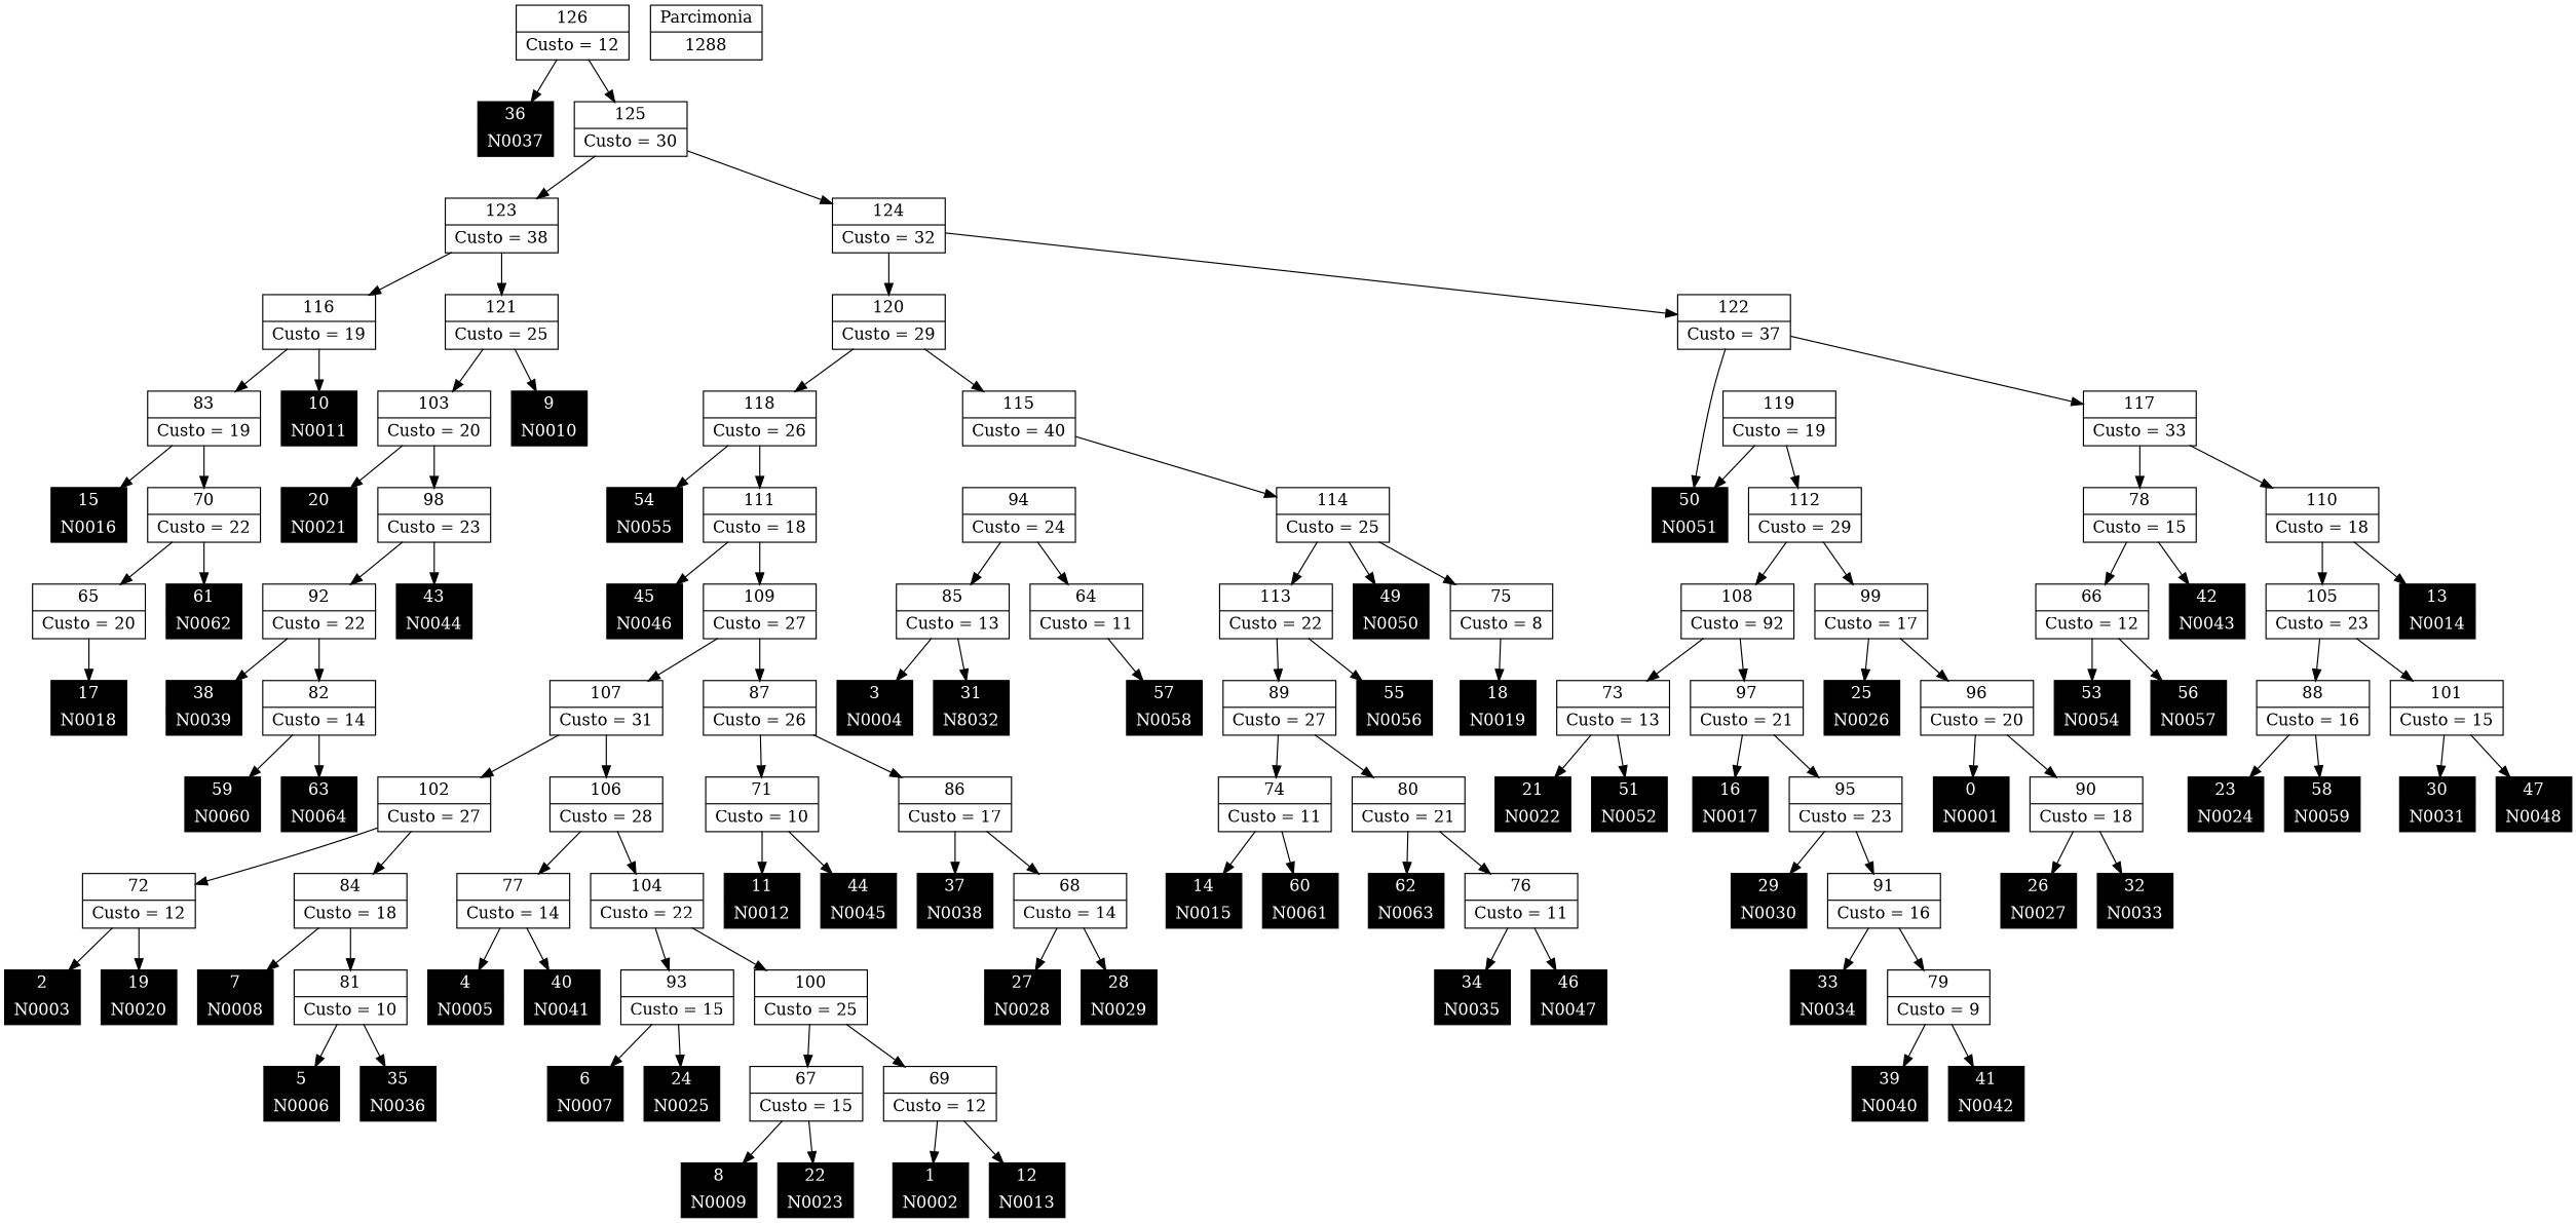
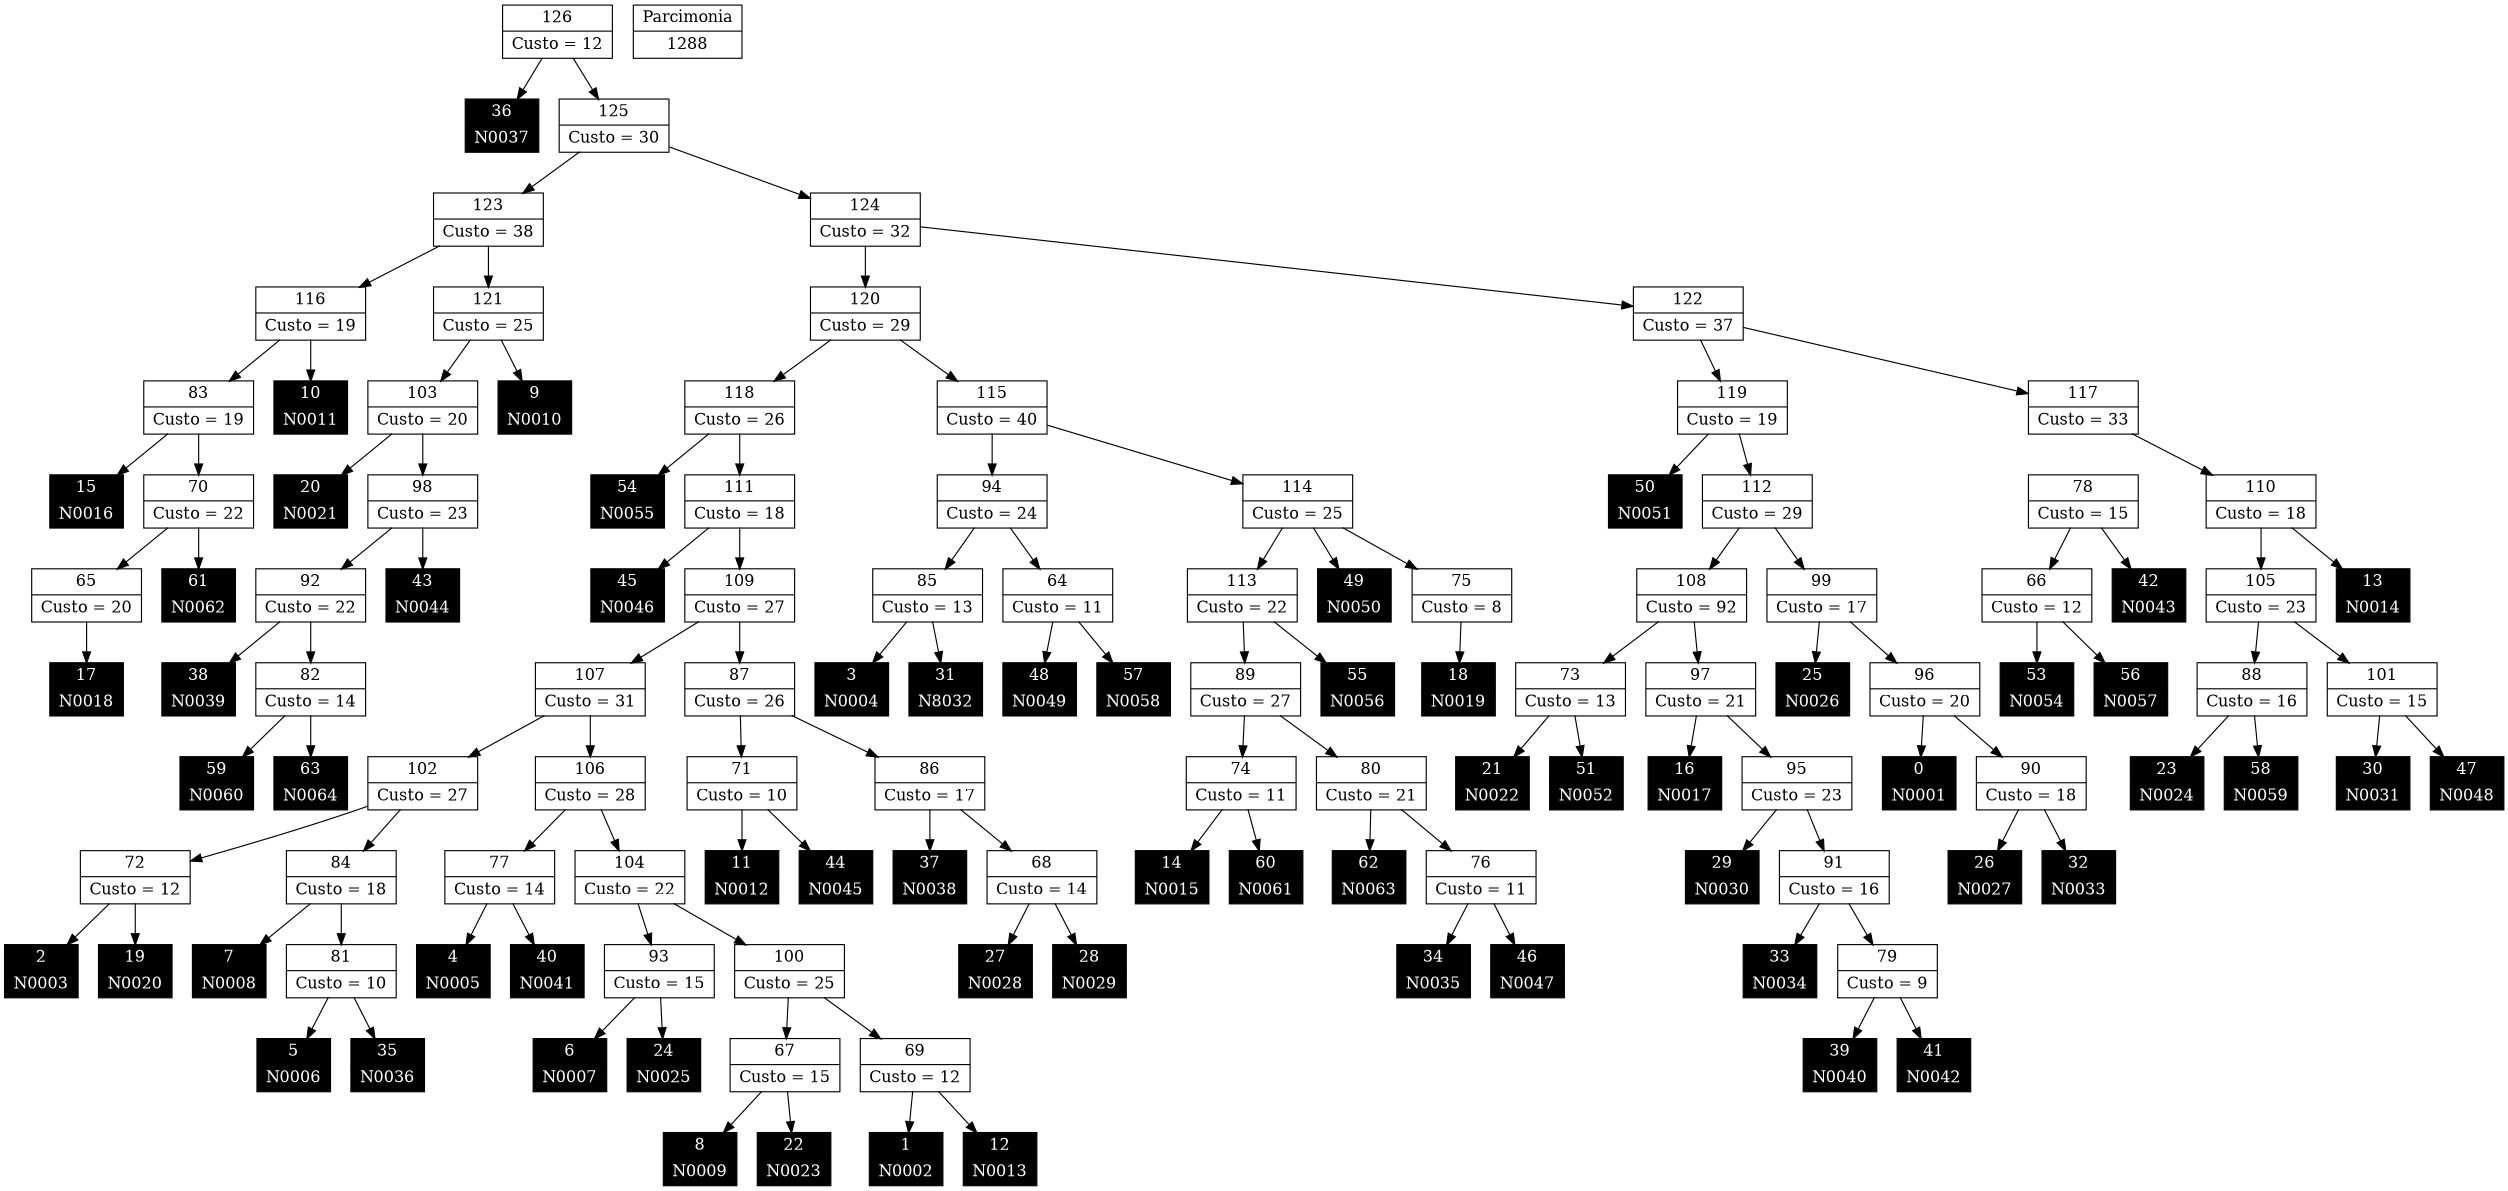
  digraph {
    node [shape=record]
    n1 [color=black fontcolor=white fontsize=14 height=0.5 label="{0 | N0001}" style=filled]
    n2 [color=black fontcolor=white fontsize=14 height=0.5 label="{1 | N0002}" style=filled]
    n3 [color=black fontcolor=white fontsize=14 height=0.5 label="{2 | N0003}" style=filled]
    n4 [color=black fontcolor=white fontsize=14 height=0.5 label="{3 | N0004}" style=filled]
    n5 [color=black fontcolor=white fontsize=14 height=0.5 label="{4 | N0005}" style=filled]
    n6 [color=black fontcolor=white fontsize=14 height=0.5 label="{5 | N0006}" style=filled]
    n7 [color=black fontcolor=white fontsize=14 height=0.5 label="{6 | N0007}" style=filled]
    n8 [color=black fontcolor=white fontsize=14 height=0.5 label="{7 | N0008}" style=filled]
    n9 [color=black fontcolor=white fontsize=14 height=0.5 label="{8 | N0009}" style=filled]
    n10 [color=black fontcolor=white fontsize=14 height=0.5 label="{9 | N0010}" style=filled]
    n11 [color=black fontcolor=white fontsize=14 height=0.5 label="{10 | N0011}" style=filled]
    n12 [color=black fontcolor=white fontsize=14 height=0.5 label="{11 | N0012}" style=filled]
    n13 [color=black fontcolor=white fontsize=14 height=0.5 label="{12 | N0013}" style=filled]
    n14 [color=black fontcolor=white fontsize=14 height=0.5 label="{13 | N0014}" style=filled]
    n15 [color=black fontcolor=white fontsize=14 height=0.5 label="{14 | N0015}" style=filled]
    n16 [color=black fontcolor=white fontsize=14 height=0.5 label="{15 | N0016}" style=filled]
    n17 [color=black fontcolor=white fontsize=14 height=0.5 label="{16 | N0017}" style=filled]
    n18 [color=black fontcolor=white fontsize=14 height=0.5 label="{17 | N0018}" style=filled]
    n19 [color=black fontcolor=white fontsize=14 height=0.5 label="{18 | N0019}" style=filled]
    n20 [color=black fontcolor=white fontsize=14 height=0.5 label="{19 | N0020}" style=filled]
    n21 [color=black fontcolor=white fontsize=14 height=0.5 label="{20 | N0021}" style=filled]
    n22 [color=black fontcolor=white fontsize=14 height=0.5 label="{21 | N0022}" style=filled]
    n23 [color=black fontcolor=white fontsize=14 height=0.5 label="{22 | N0023}" style=filled]
    n24 [color=black fontcolor=white fontsize=14 height=0.5 label="{23 | N0024}" style=filled]
    n25 [color=black fontcolor=white fontsize=14 height=0.5 label="{24 | N0025}" style=filled]
    n26 [color=black fontcolor=white fontsize=14 height=0.5 label="{25 | N0026}" style=filled]
    n27 [color=black fontcolor=white fontsize=14 height=0.5 label="{26 | N0027}" style=filled]
    n28 [color=black fontcolor=white fontsize=14 height=0.5 label="{27 | N0028}" style=filled]
    n29 [color=black fontcolor=white fontsize=14 height=0.5 label="{28 | N0029}" style=filled]
    n30 [color=black fontcolor=white fontsize=14 height=0.5 label="{29 | N0030}" style=filled]
    n31 [color=black fontcolor=white fontsize=14 height=0.5 label="{30 | N0031}" style=filled]
    n32 [color=black fontcolor=white fontsize=14 height=0.5 label="{31 | N8032}" style=filled]
    n33 [color=black fontcolor=white fontsize=14 height=0.5 label="{32 | N0033}" style=filled]
    n34 [color=black fontcolor=white fontsize=14 height=0.5 label="{33 | N0034}" style=filled]
    n35 [color=black fontcolor=white fontsize=14 height=0.5 label="{34 | N0035}" style=filled]
    n36 [color=black fontcolor=white fontsize=14 height=0.5 label="{35 | N0036}" style=filled]
    n37 [color=black fontcolor=white fontsize=14 height=0.5 label="{36 | N0037}" style=filled]
    n38 [color=black fontcolor=white fontsize=14 height=0.5 label="{37 | N0038}" style=filled]
    n39 [color=black fontcolor=white fontsize=14 height=0.5 label="{38 | N0039}" style=filled]
    n40 [color=black fontcolor=white fontsize=14 height=0.5 label="{39 | N0040}" style=filled]
    n41 [color=black fontcolor=white fontsize=14 height=0.5 label="{40 | N0041}" style=filled]
    n42 [color=black fontcolor=white fontsize=14 height=0.5 label="{41 | N0042}" style=filled]
    n43 [color=black fontcolor=white fontsize=14 height=0.5 label="{42 | N0043}" style=filled]
    n44 [color=black fontcolor=white fontsize=14 height=0.5 label="{43 | N0044}" style=filled]
    n45 [color=black fontcolor=white fontsize=14 height=0.5 label="{44 | N0045}" style=filled]
    n46 [color=black fontcolor=white fontsize=14 height=0.5 label="{45 | N0046}" style=filled]
    n47 [color=black fontcolor=white fontsize=14 height=0.5 label="{46 | N0047}" style=filled]
    n48 [color=black fontcolor=white fontsize=14 height=0.5 label="{47 | N0048}" style=filled]
+   n49 [color=black fontcolor=white fontsize=14 height=0.5 label="{48 | N0049}" style=filled]
    n50 [color=black fontcolor=white fontsize=14 height=0.5 label="{49 | N0050}" style=filled]
    n51 [color=black fontcolor=white fontsize=14 height=0.5 label="{50 | N0051}" style=filled]
    n52 [color=black fontcolor=white fontsize=14 height=0.5 label="{51 | N0052}" style=filled]
    n53 [color=black fontcolor=white fontsize=14 height=0.5 label="{53 | N0054}" style=filled]
    n54 [color=black fontcolor=white fontsize=14 height=0.5 label="{54 | N0055}" style=filled]
    n55 [color=black fontcolor=white fontsize=14 height=0.5 label="{55 | N0056}" style=filled]
    n56 [color=black fontcolor=white fontsize=14 height=0.5 label="{56 | N0057}" style=filled]
    n57 [color=black fontcolor=white fontsize=14 height=0.5 label="{57 | N0058}" style=filled]
    n58 [color=black fontcolor=white fontsize=14 height=0.5 label="{58 | N0059}" style=filled]
    n59 [color=black fontcolor=white fontsize=14 height=0.5 label="{59 | N0060}" style=filled]
    n60 [color=black fontcolor=white fontsize=14 height=0.5 label="{60 | N0061}" style=filled]
    n61 [color=black fontcolor=white fontsize=14 height=0.5 label="{61 | N0062}" style=filled]
    n62 [color=black fontcolor=white fontsize=14 height=0.5 label="{62 | N0063}" style=filled]
    n63 [color=black fontcolor=white fontsize=14 height=0.5 label="{63 | N0064}" style=filled]
    n64 [label="{64|Custo = 11}"]
    n65 [label="{65|Custo = 20}"]
    n66 [label="{66|Custo = 12}"]
    n67 [label="{67|Custo = 15}"]
    n68 [label="{68|Custo = 14}"]
    n69 [label="{69|Custo = 12}"]
    n70 [label="{70|Custo = 22}"]
    n71 [label="{71|Custo = 10}"]
    n72 [label="{72|Custo = 12}"]
    n73 [label="{73|Custo = 13}"]
    n74 [label="{74|Custo = 11}"]
    n75 [label="{75|Custo = 8}"]
    n76 [label="{76|Custo = 11}"]
    n77 [label="{77|Custo = 14}"]
    n78 [label="{78|Custo = 15}"]
    n79 [label="{79|Custo = 9}"]
    n80 [label="{80|Custo = 21}"]
    n81 [label="{81|Custo = 10}"]
    n82 [label="{82|Custo = 14}"]
    n83 [label="{83|Custo = 19}"]
    n84 [label="{84|Custo = 18}"]
    n85 [label="{85|Custo = 13}"]
    n86 [label="{86|Custo = 17}"]
    n87 [label="{87|Custo = 26}"]
    n88 [label="{88|Custo = 16}"]
    n89 [label="{89|Custo = 27}"]
    n90 [label="{90|Custo = 18}"]
    n91 [label="{91|Custo = 16}"]
    n92 [label="{92|Custo = 22}"]
    n93 [label="{93|Custo = 15}"]
    n94 [label="{94|Custo = 24}"]
    n95 [label="{95|Custo = 23}"]
    n96 [label="{96|Custo = 20}"]
    n97 [label="{97|Custo = 21}"]
    n98 [label="{98|Custo = 23}"]
    n99 [label="{99|Custo = 17}"]
    n100 [label="{100|Custo = 25}"]
    n101 [label="{101|Custo = 15}"]
    n102 [label="{102|Custo = 27}"]
    n103 [label="{103|Custo = 20}"]
    n104 [label="{104|Custo = 22}"]
    n105 [label="{105|Custo = 23}"]
    n106 [label="{106|Custo = 28}"]
    n107 [label="{107|Custo = 31}"]
    n108 [label="{108|Custo = 92}"]
    n109 [label="{109|Custo = 27}"]
    n110 [label="{110|Custo = 18}"]
    n111 [label="{111|Custo = 18}"]
    n112 [label="{112|Custo = 29}"]
    n113 [label="{113|Custo = 22}"]
    n114 [label="{114|Custo = 25}"]
    n115 [label="{115|Custo = 40}"]
    n116 [label="{116|Custo = 19}"]
    n117 [label="{117|Custo = 33}"]
    n118 [label="{118|Custo = 26}"]
    n119 [label="{119|Custo = 19}"]
    n120 [label="{120|Custo = 29}"]
    n121 [label="{121|Custo = 25}"]
    n122 [label="{122|Custo = 37}"]
    n123 [label="{123|Custo = 38}"]
    n124 [label="{124|Custo = 32}"]
    n125 [label="{125|Custo = 30}"]
    n126 [label="{126|Custo = 12}"]
    n127 [label="{Parcimonia|1288}"]
+   n64 -> n49
    n64 -> n57
    n65 -> n18
    n66 -> n53
    n66 -> n56
    n67 -> n9
    n67 -> n23
    n68 -> n28
    n68 -> n29
    n69 -> n2
    n69 -> n13
    n70 -> n61
    n70 -> n65
    n71 -> n12
    n71 -> n45
    n72 -> n3
    n72 -> n20
    n73 -> n22
    n73 -> n52
    n74 -> n15
    n74 -> n60
    n75 -> n19
    n76 -> n35
    n76 -> n47
    n77 -> n5
    n77 -> n41
    n78 -> n43
    n78 -> n66
    n79 -> n40
    n79 -> n42
    n80 -> n62
    n80 -> n76
    n81 -> n6
    n81 -> n36
    n82 -> n59
    n82 -> n63
    n83 -> n16
    n83 -> n70
    n84 -> n8
    n84 -> n81
    n85 -> n4
    n85 -> n32
    n86 -> n38
    n86 -> n68
    n87 -> n71
    n87 -> n86
    n88 -> n24
    n88 -> n58
    n89 -> n74
    n89 -> n80
    n90 -> n27
    n90 -> n33
    n91 -> n34
    n91 -> n79
    n92 -> n39
    n92 -> n82
    n93 -> n7
    n93 -> n25
    n94 -> n64
    n94 -> n85
    n95 -> n30
    n95 -> n91
    n96 -> n1
    n96 -> n90
    n97 -> n17
    n97 -> n95
    n98 -> n44
    n98 -> n92
    n99 -> n26
    n99 -> n96
    n100 -> n67
    n100 -> n69
    n101 -> n31
    n101 -> n48
    n102 -> n72
    n102 -> n84
    n103 -> n21
    n103 -> n98
    n104 -> n93
    n104 -> n100
    n105 -> n88
    n105 -> n101
    n106 -> n77
    n106 -> n104
    n107 -> n102
    n107 -> n106
    n108 -> n73
    n108 -> n97
    n109 -> n87
    n109 -> n107
    n110 -> n14
    n110 -> n105
    n111 -> n46
    n111 -> n109
    n112 -> n99
    n112 -> n108
    n113 -> n55
    n113 -> n89
    n114 -> n50
    n114 -> n75
    n114 -> n113
+   n115 -> n94
    n115 -> n114
    n116 -> n11
    n116 -> n83
-   n117 -> n78
    n117 -> n110
    n118 -> n54
    n118 -> n111
    n119 -> n51
    n119 -> n112
    n120 -> n115
    n120 -> n118
    n121 -> n10
    n121 -> n103
    n122 -> n117
-   n122 -> n51
+   n122 -> n119
    n123 -> n116
    n123 -> n121
    n124 -> n120
    n124 -> n122
    n125 -> n123
    n125 -> n124
    n126 -> n37
    n126 -> n125
  }
